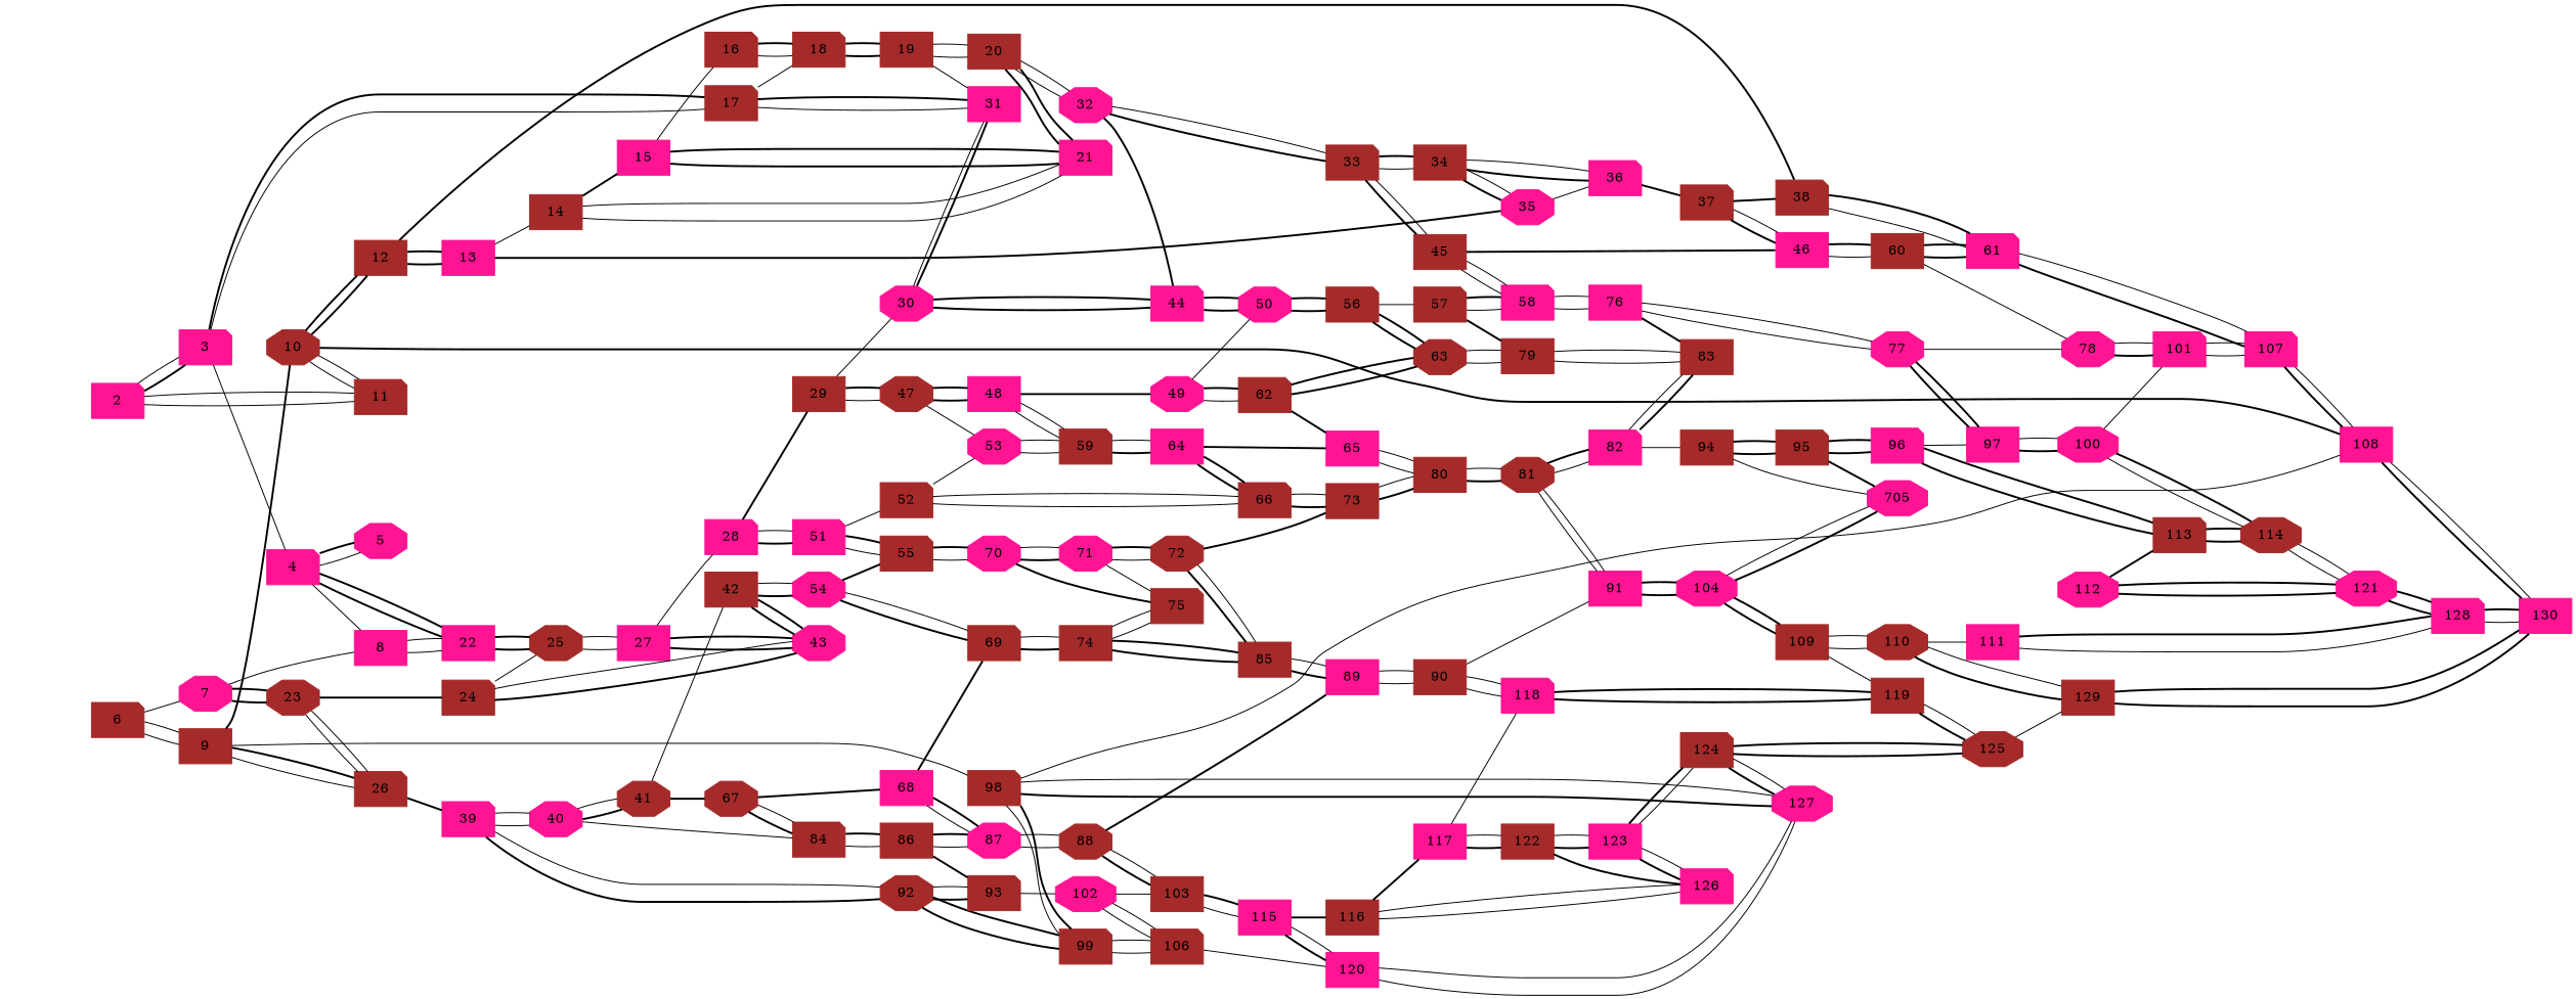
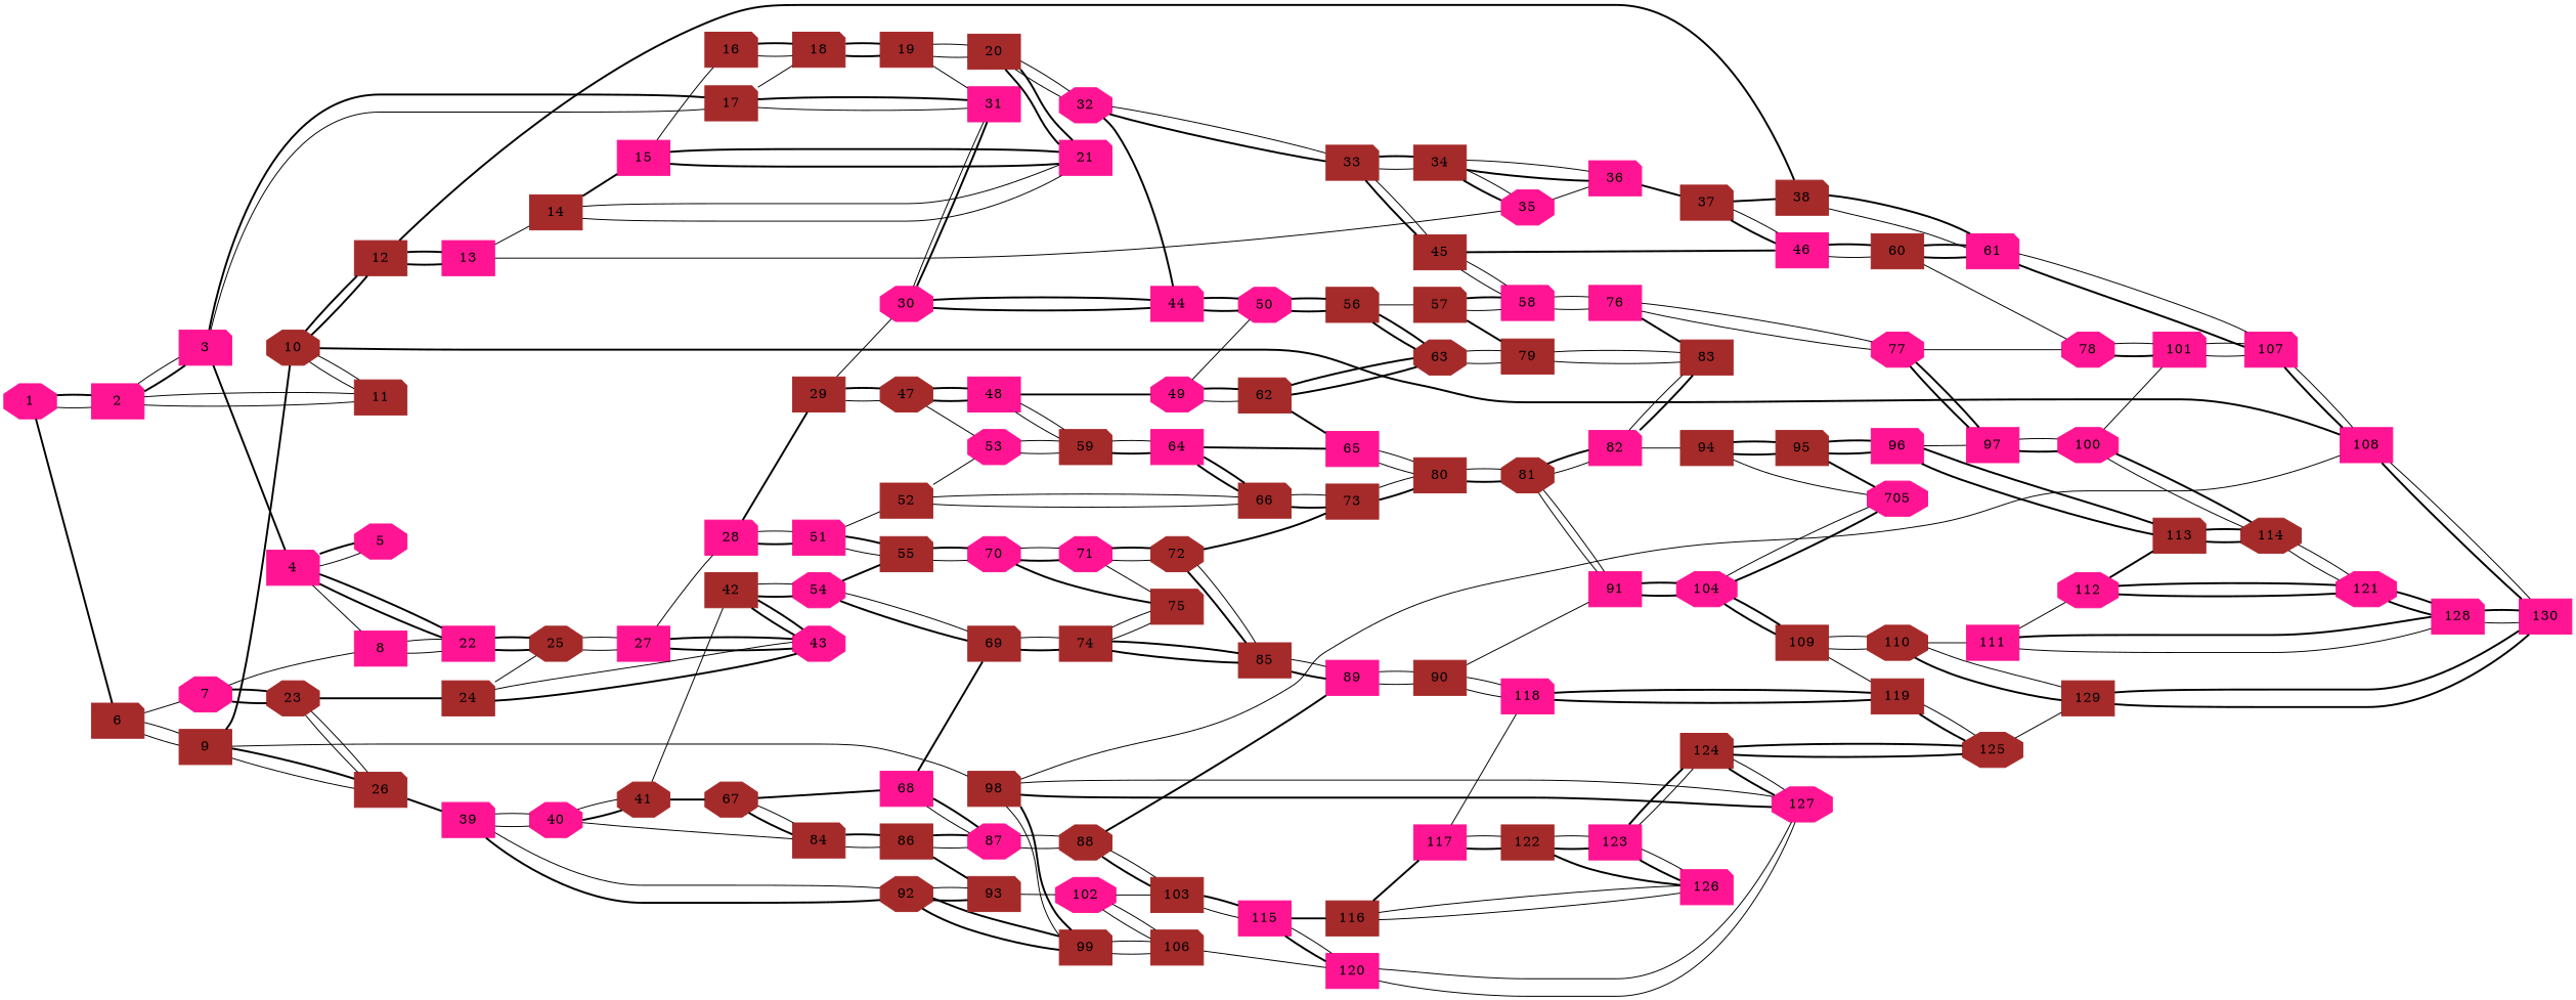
  graph {
    rankdir=LR
    node [color=brown shape=box style=filled]
    edge [style=solid]
+   1 [color=deeppink shape=octagon]
    2 [color=deeppink shape=note]
    6 [shape=note]
    3 [color=deeppink shape=note]
    11 [shape=note]
    7 [color=deeppink shape=octagon]
    9
    4 [color=deeppink shape=note]
    17 [shape=note]
    5 [color=deeppink shape=octagon]
    22 [color=deeppink]
    8 [color=deeppink]
    18 [shape=note]
    31 [color=deeppink]
    25 [shape=octagon]
    23 [shape=octagon]
    10 [shape=octagon]
    26 [shape=note]
    98 [shape=note]
    24 [shape=note]
    12
    108 [color=deeppink]
    39 [color=deeppink shape=note]
    99 [shape=note]
    127 [color=deeppink shape=octagon]
    13 [color=deeppink]
    38 [shape=note]
    130 [color=deeppink]
    14
    35 [color=deeppink shape=octagon]
    61 [color=deeppink shape=note]
    15 [color=deeppink]
    21 [color=deeppink shape=note]
    36 [color=deeppink shape=note]
    16 [shape=note]
    19
    20
    32 [color=deeppink shape=octagon]
    44 [color=deeppink shape=note]
    33 [shape=note]
    27 [color=deeppink]
    43 [color=deeppink shape=octagon]
    28 [color=deeppink shape=note]
    40 [color=deeppink shape=octagon]
    92 [shape=octagon]
    29
    51 [color=deeppink shape=note]
    30 [color=deeppink shape=octagon]
    47 [shape=octagon]
    52 [shape=note]
    55 [shape=note]
    48 [color=deeppink]
    53 [color=deeppink shape=octagon]
    50 [color=deeppink shape=octagon]
    34
    45
    46 [color=deeppink]
    58 [color=deeppink shape=note]
    37 [shape=note]
    60
    107 [color=deeppink shape=note]
    41 [shape=octagon]
    84 [shape=note]
    93 [shape=note]
    42
    67 [shape=octagon]
    86
    54 [color=deeppink shape=octagon]
    68 [color=deeppink]
    69 [shape=note]
    56 [shape=note]
    76 [color=deeppink]
    78 [color=deeppink shape=octagon]
    49 [color=deeppink shape=octagon]
    59 [shape=note]
    62 [shape=note]
    64 [color=deeppink]
    63 [shape=octagon]
    65 [color=deeppink]
    57 [shape=note]
    66 [shape=note]
    70 [color=deeppink shape=octagon]
    73
    74
    71 [color=deeppink shape=octagon]
    75 [shape=note]
    79
    83
    77 [color=deeppink shape=octagon]
    101 [color=deeppink shape=note]
    80
    81 [shape=octagon]
    87 [color=deeppink shape=octagon]
    88 [shape=octagon]
    85
    72 [shape=octagon]
    89 [color=deeppink]
    97 [color=deeppink]
    100 [color=deeppink shape=octagon]
    82 [color=deeppink shape=note]
    91 [color=deeppink]
    94
    104 [color=deeppink shape=octagon]
    95 [shape=note]
    n105 [color=deeppink label=705 shape=octagon]
    90
    102 [color=deeppink shape=octagon]
    103
    115 [color=deeppink]
    118 [color=deeppink shape=note]
    119
    109
    106 [shape=note]
    96 [color=deeppink shape=note]
    113 [shape=note]
    114 [shape=octagon]
    120 [color=deeppink]
    121 [color=deeppink shape=octagon]
    116
    110 [shape=octagon]
    111 [color=deeppink]
    129
    125 [shape=octagon]
    112 [color=deeppink shape=octagon]
    128 [color=deeppink shape=note]
    117 [color=deeppink]
    126 [color=deeppink shape=note]
    122
    123 [color=deeppink]
    124 [shape=note]
+   1 -- 2
+   1 -- 2 [style=bold]
+   1 -- 6 [style=bold]
    2 -- 3 [style=bold]
    2 -- 3
    2 -- 11
    2 -- 11
    6 -- 7
    6 -- 9
    6 -- 9
-   3 -- 4
+   3 -- 4 [style=bold]
    3 -- 17
    3 -- 17 [style=bold]
    7 -- 8
    7 -- 23 [style=bold]
    7 -- 23 [style=bold]
    9 -- 10 [style=bold]
    9 -- 26
    9 -- 26 [style=bold]
    9 -- 98
    4 -- 5
    4 -- 5 [style=bold]
    4 -- 22 [style=bold]
    4 -- 22 [style=bold]
    4 -- 8
    17 -- 18
    17 -- 31
    17 -- 31 [style=bold]
    22 -- 25 [style=bold]
    22 -- 25 [style=bold]
    8 -- 22
    8 -- 22
    18 -- 19 [style=bold]
    18 -- 19 [style=bold]
    25 -- 27
    25 -- 27
    23 -- 26
    23 -- 26
    23 -- 24 [style=bold]
    10 -- 11
    10 -- 11
    10 -- 12 [style=bold]
    10 -- 12 [style=bold]
    10 -- 108 [style=bold]
    26 -- 39 [style=bold]
    98 -- 108
    98 -- 99
    98 -- 99 [style=bold]
    98 -- 127 [style=bold]
    98 -- 127
    24 -- 25
    24 -- 43 [style=bold]
    24 -- 43
    12 -- 13 [style=bold]
    12 -- 13 [style=bold]
    12 -- 38 [style=bold]
    108 -- 130 [style=bold]
    108 -- 130
    39 -- 40
    39 -- 40
    39 -- 92 [style=bold]
    39 -- 92
    99 -- 106
    99 -- 106
    13 -- 14
-   13 -- 35 [style=bold]
+   13 -- 35
    38 -- 61
    38 -- 61 [style=bold]
    14 -- 15 [style=bold]
    14 -- 21
    14 -- 21
    35 -- 36
    61 -- 107 [style=bold]
    61 -- 107
    15 -- 21 [style=bold]
    15 -- 21 [style=bold]
    15 -- 16
    36 -- 37 [style=bold]
    16 -- 18
    16 -- 18 [style=bold]
    19 -- 31
    19 -- 20
    19 -- 20
    20 -- 21 [style=bold]
    20 -- 21 [style=bold]
    20 -- 32
    20 -- 32
    32 -- 44 [style=bold]
    32 -- 33 [style=bold]
    32 -- 33
    44 -- 50 [style=bold]
    44 -- 50 [style=bold]
    33 -- 34
    33 -- 34 [style=bold]
    33 -- 45 [style=bold]
    33 -- 45
    27 -- 43 [style=bold]
    27 -- 43 [style=bold]
    27 -- 28
    28 -- 29 [style=bold]
    28 -- 51 [style=bold]
    28 -- 51
    40 -- 41 [style=bold]
    40 -- 41
    40 -- 84
    92 -- 99 [style=bold]
    92 -- 99 [style=bold]
    92 -- 93 [style=bold]
    92 -- 93
    29 -- 30
    29 -- 47
    29 -- 47 [style=bold]
    51 -- 52
    51 -- 55
    51 -- 55 [style=bold]
    30 -- 31 [style=bold]
    30 -- 31
    30 -- 44 [style=bold]
    30 -- 44 [style=bold]
    47 -- 48 [style=bold]
    47 -- 48 [style=bold]
    47 -- 53
    52 -- 53
    52 -- 66
    52 -- 66
    55 -- 70
    55 -- 70 [style=bold]
    48 -- 49 [style=bold]
    48 -- 59
    48 -- 59
    53 -- 59
    53 -- 59
    50 -- 56 [style=bold]
    50 -- 56 [style=bold]
    34 -- 35 [style=bold]
    34 -- 35
    34 -- 36 [style=bold]
    34 -- 36
    45 -- 46 [style=bold]
    45 -- 58
    45 -- 58
    46 -- 60
    46 -- 60 [style=bold]
    58 -- 76
    58 -- 76
    37 -- 38 [style=bold]
    37 -- 46 [style=bold]
    37 -- 46
    60 -- 61 [style=bold]
    60 -- 61 [style=bold]
    60 -- 78
    107 -- 108 [style=bold]
    107 -- 108
    41 -- 42
    41 -- 67 [style=bold]
    84 -- 86
    84 -- 86 [style=bold]
    93 -- 102
    42 -- 43 [style=bold]
    42 -- 43 [style=bold]
    42 -- 54 [style=bold]
    42 -- 54
    67 -- 84 [style=bold]
    67 -- 84
    67 -- 68 [style=bold]
    86 -- 93 [style=bold]
    86 -- 87
    86 -- 87 [style=bold]
    54 -- 55 [style=bold]
    54 -- 69 [style=bold]
    54 -- 69
    68 -- 69 [style=bold]
    68 -- 87
    68 -- 87 [style=bold]
    69 -- 74 [style=bold]
    69 -- 74
    56 -- 63 [style=bold]
    56 -- 63 [style=bold]
    56 -- 57
    76 -- 83 [style=bold]
    76 -- 77
    76 -- 77
    78 -- 101 [style=bold]
    78 -- 101
    49 -- 50
    49 -- 62
    49 -- 62 [style=bold]
    59 -- 64 [style=bold]
    59 -- 64
    62 -- 63 [style=bold]
    62 -- 63 [style=bold]
    62 -- 65 [style=bold]
    64 -- 65 [style=bold]
    64 -- 66 [style=bold]
    64 -- 66 [style=bold]
    63 -- 79
    63 -- 79
    65 -- 80
    65 -- 80
    57 -- 58
    57 -- 58 [style=bold]
    57 -- 79 [style=bold]
    66 -- 73 [style=bold]
    66 -- 73
    70 -- 71 [style=bold]
    70 -- 71
    70 -- 75 [style=bold]
    73 -- 80 [style=bold]
    73 -- 80
    74 -- 75
    74 -- 75
    74 -- 85 [style=bold]
    74 -- 85 [style=bold]
    71 -- 75
    71 -- 72
    71 -- 72 [style=bold]
    79 -- 83
    79 -- 83
    77 -- 78
    77 -- 97 [style=bold]
    77 -- 97 [style=bold]
    101 -- 107
    101 -- 107
    80 -- 81 [style=bold]
    80 -- 81
    81 -- 82
    81 -- 82 [style=bold]
    81 -- 91
    81 -- 91
    87 -- 88
    87 -- 88
    88 -- 89 [style=bold]
    88 -- 103 [style=bold]
    88 -- 103
    85 -- 89 [style=bold]
    85 -- 89
    72 -- 73 [style=bold]
    72 -- 85 [style=bold]
    72 -- 85
    89 -- 90
    89 -- 90
    97 -- 100 [style=bold]
    97 -- 100
    100 -- 101
    100 -- 114
    100 -- 114 [style=bold]
    82 -- 83 [style=bold]
    82 -- 83
    82 -- 94
    91 -- 104 [style=bold]
    91 -- 104 [style=bold]
    94 -- 95 [style=bold]
    94 -- 95 [style=bold]
    94 -- n105
    104 -- n105 [style=bold]
    104 -- n105
    104 -- 109 [style=bold]
    104 -- 109 [style=bold]
    95 -- n105 [style=bold]
    95 -- 96 [style=bold]
    95 -- 96 [style=bold]
    90 -- 91
    90 -- 118
    90 -- 118
    102 -- 103
    102 -- 106
    102 -- 106
    103 -- 115
    103 -- 115 [style=bold]
    115 -- 120 [style=bold]
    115 -- 120
    115 -- 116 [style=bold]
    118 -- 119 [style=bold]
    118 -- 119 [style=bold]
    119 -- 125 [style=bold]
    119 -- 125
    109 -- 119
    109 -- 110
    109 -- 110
    106 -- 120
    96 -- 97
    96 -- 113 [style=bold]
    96 -- 113 [style=bold]
    113 -- 114 [style=bold]
    113 -- 114 [style=bold]
    114 -- 121
    114 -- 121
    120 -- 127
    120 -- 127
    121 -- 128 [style=bold]
    121 -- 128 [style=bold]
    116 -- 117 [style=bold]
    116 -- 126
    116 -- 126
    110 -- 111
    110 -- 129 [style=bold]
    110 -- 129
+   111 -- 112
    111 -- 128
    111 -- 128 [style=bold]
    129 -- 130 [style=bold]
    129 -- 130 [style=bold]
    125 -- 129
    112 -- 113 [style=bold]
    112 -- 121 [style=bold]
    112 -- 121 [style=bold]
    128 -- 130
    128 -- 130 [style=bold]
    117 -- 118
    117 -- 122 [style=bold]
    117 -- 122
    122 -- 126 [style=bold]
    122 -- 123 [style=bold]
    122 -- 123
    123 -- 126 [style=bold]
    123 -- 126
    123 -- 124
    123 -- 124 [style=bold]
    124 -- 127 [style=bold]
    124 -- 127
    124 -- 125 [style=bold]
    124 -- 125 [style=bold]
  }
